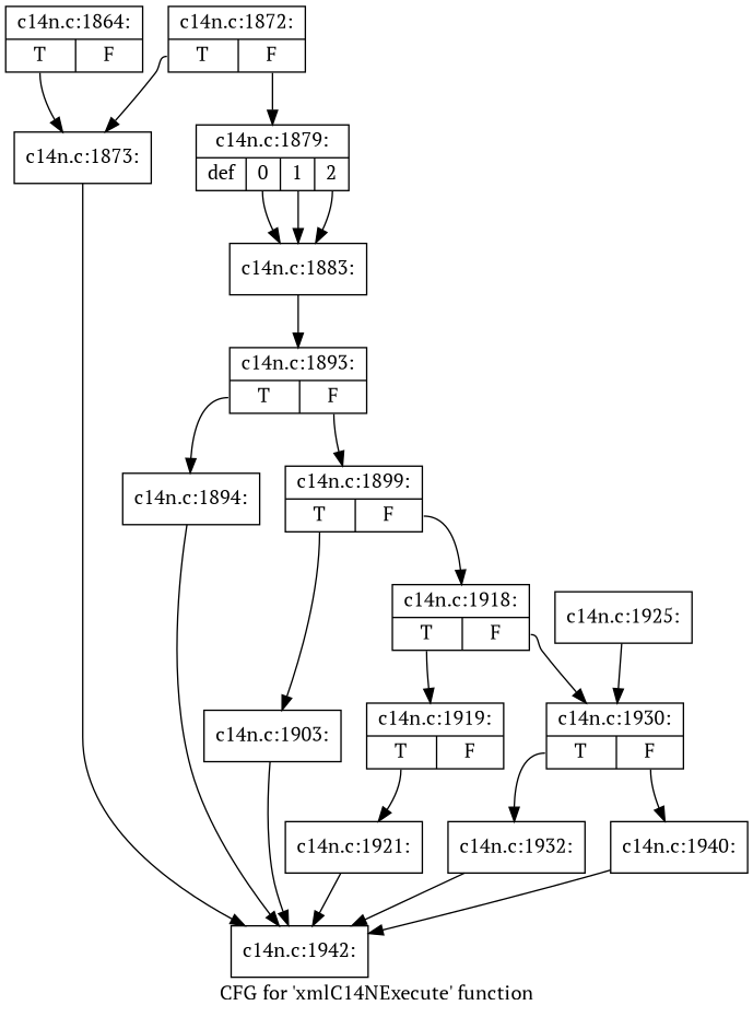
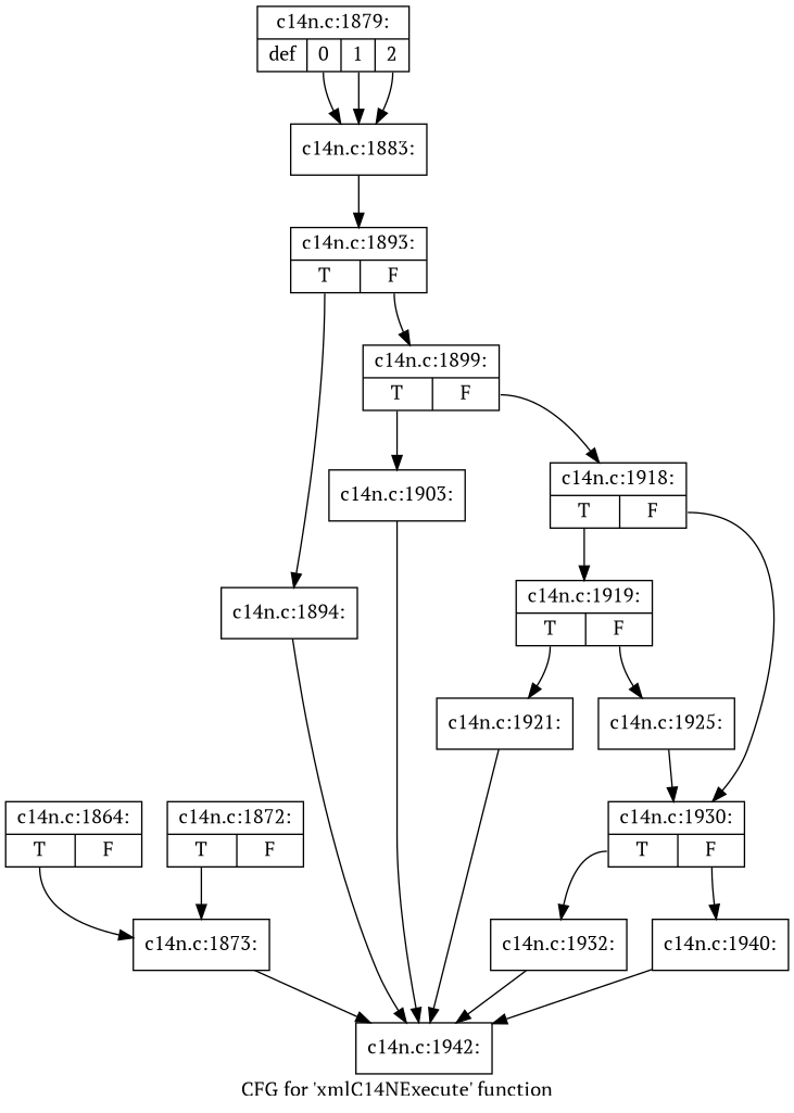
  digraph {
    fontname="PT Serif"
    label="CFG for 'xmlC14NExecute' function"
    node [fontname="PT Serif" shape=record]
    edge [fontname="PT Serif"]
    n1 [label="{c14n.c:1864:|{<s0>T|<s1>F}}"]
    n2 [label="{c14n.c:1873:}"]
    n3 [label="{c14n.c:1942:}"]
    n4 [label="{c14n.c:1872:|{<s0>T|<s1>F}}"]
    n5 [label="{c14n.c:1879:|{<s0>def|<s1>0|<s2>1|<s3>2}}"]
    n6 [label="{c14n.c:1883:}"]
    n7 [label="{c14n.c:1893:|{<s0>T|<s1>F}}"]
    n8 [label="{c14n.c:1894:}"]
    n9 [label="{c14n.c:1899:|{<s0>T|<s1>F}}"]
    n10 [label="{c14n.c:1903:}"]
    n11 [label="{c14n.c:1918:|{<s0>T|<s1>F}}"]
    n12 [label="{c14n.c:1919:|{<s0>T|<s1>F}}"]
    n13 [label="{c14n.c:1930:|{<s0>T|<s1>F}}"]
    n14 [label="{c14n.c:1921:}"]
    n15 [label="{c14n.c:1925:}"]
    n16 [label="{c14n.c:1932:}"]
    n17 [label="{c14n.c:1940:}"]
    n1 -> n2 [tailport=s0]
    n2 -> n3
    n4 -> n2 [tailport=s0]
-   n4 -> n5 [tailport=s1]
    n5 -> n6 [tailport=s1]
    n5 -> n6 [tailport=s2]
    n5 -> n6 [tailport=s3]
    n6 -> n7
    n7 -> n8 [tailport=s0]
    n7 -> n9 [tailport=s1]
    n8 -> n3
    n9 -> n10 [tailport=s0]
    n9 -> n11 [tailport=s1]
    n10 -> n3
    n11 -> n12 [tailport=s0]
    n11 -> n13 [tailport=s1]
    n12 -> n14 [tailport=s0]
+   n12 -> n15 [tailport=s1]
    n13 -> n16 [tailport=s0]
    n13 -> n17 [tailport=s1]
    n14 -> n3
    n15 -> n13
    n16 -> n3
    n17 -> n3
  }
